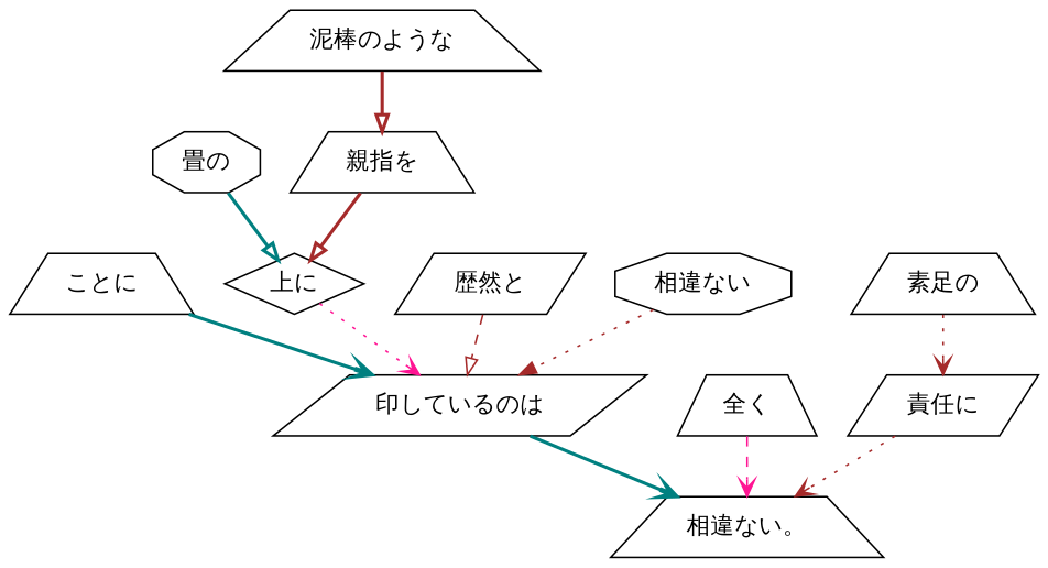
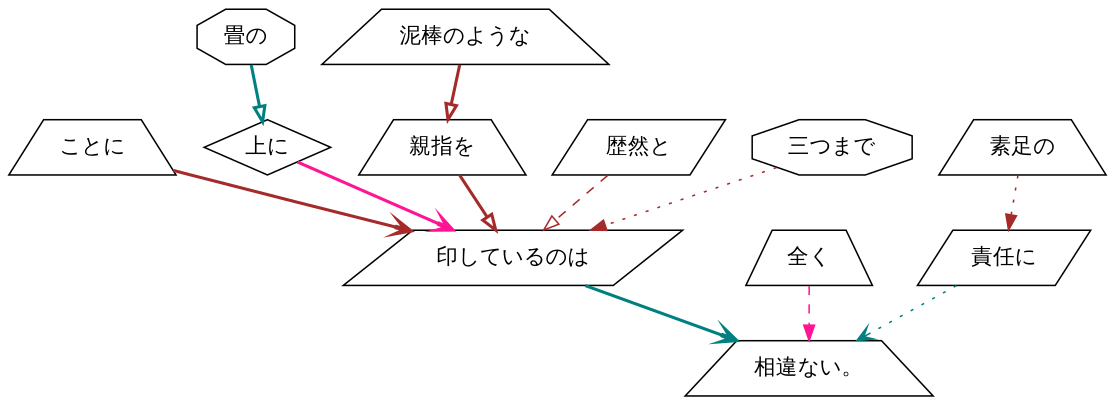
  digraph {
    node [shape=trapezium]
    edge [arrowhead=vee color=brown style=bold]
    n1 [label="ことに"]
    n2 [label="印しているのは" shape=parallelogram]
    n3 [label="相違ない。"]
    n4 [label="畳の" shape=octagon]
    n5 [label="上に" shape=diamond]
    n6 [label="泥棒のような"]
    n7 [label="親指を"]
    n8 [label="歴然と" shape=parallelogram]
-   n9 [label="相違ない" shape=octagon]
+   n9 [label="三つまで" shape=octagon]
    n10 [label="全く"]
    n11 [label="素足の"]
    n12 [label="責任に" shape=parallelogram]
-   n1 -> n2 [color=teal]
+   n1 -> n2
    n2 -> n3 [color=teal]
    n4 -> n5 [arrowhead=onormal color=teal]
-   n5 -> n2 [color=deeppink style=dotted]
+   n5 -> n2 [color=deeppink]
    n6 -> n7 [arrowhead=onormal]
-   n7 -> n5 [arrowhead=onormal]
+   n7 -> n2 [arrowhead=onormal]
    n8 -> n2 [arrowhead=onormal style=dashed]
    n9 -> n2 [arrowhead=normal style=dotted]
-   n10 -> n3 [color=deeppink style=dashed]
-   n11 -> n12 [style=dotted]
-   n12 -> n3 [style=dotted]
+   n10 -> n3 [arrowhead=normal color=deeppink style=dashed]
+   n11 -> n12 [arrowhead=normal style=dotted]
+   n12 -> n3 [color=teal style=dotted]
  }
